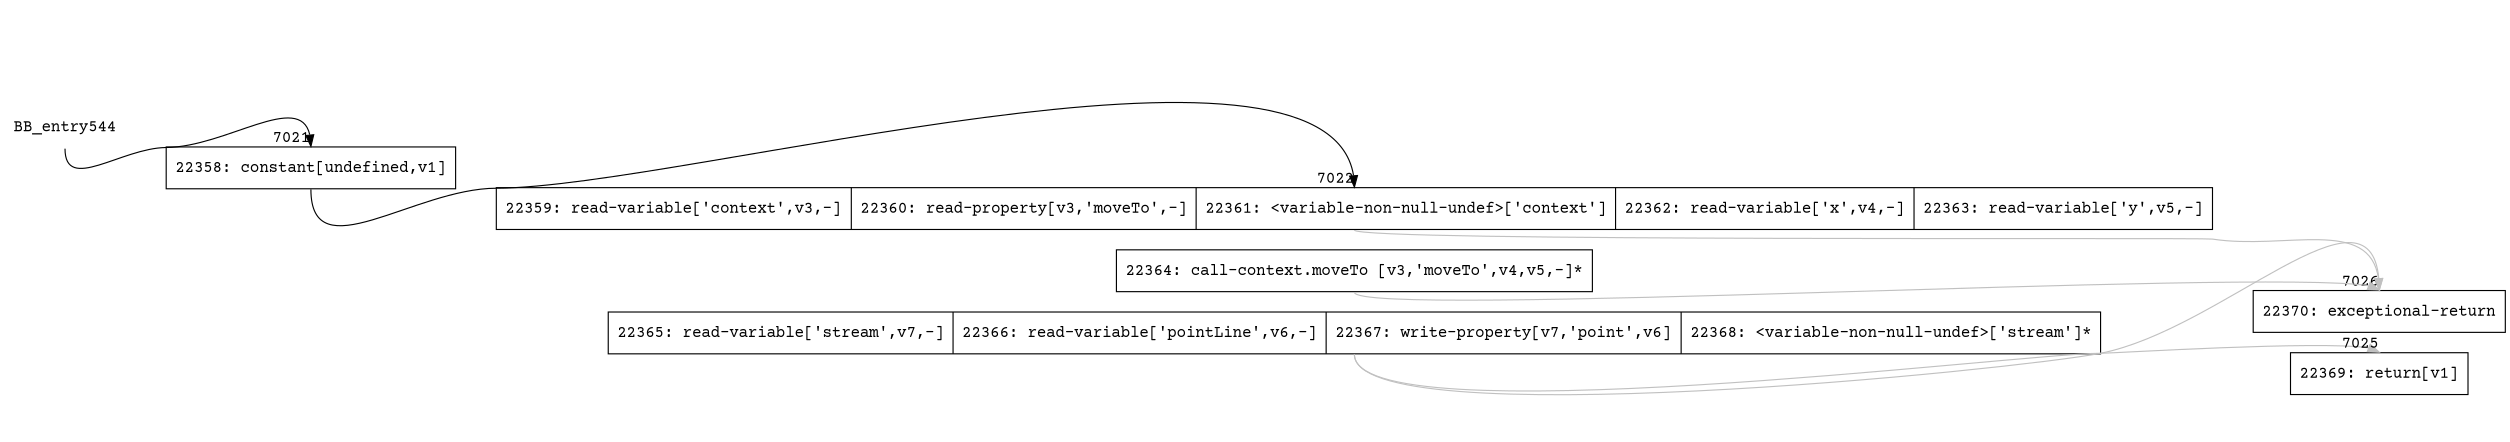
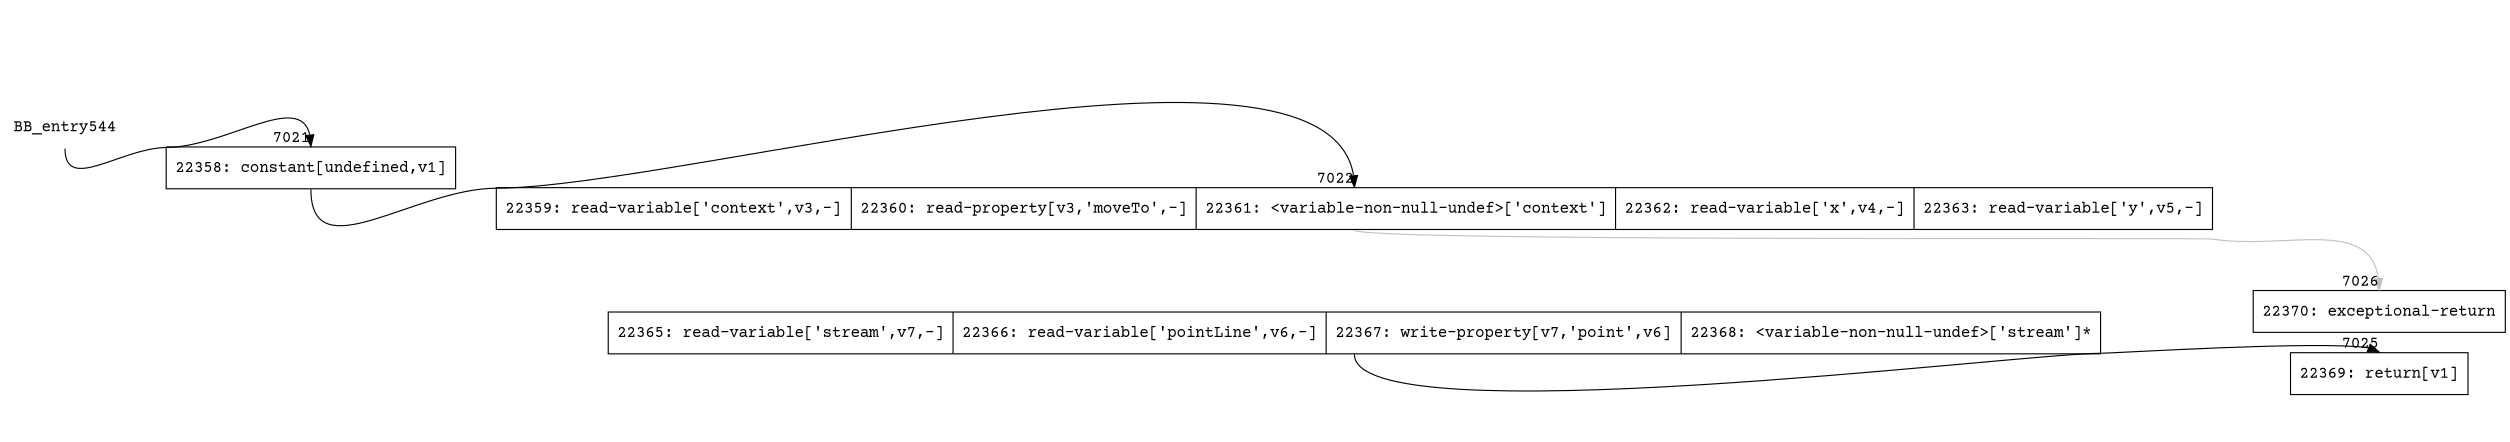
  digraph {
    fontname="Courier Prime"
    rankdir=LR
    node [fontname="Courier Prime" shape=record]
    edge [fontname="Courier Prime" headport=n tailport=s]
    n1 [label=BB_entry544 shape=none]
    n2 [label="{22358: constant[undefined,v1]}"]
    n3 [label="{22359: read-variable['context',v3,-]|22360: read-property[v3,'moveTo',-]|22361: \<variable-non-null-undef\>['context']|22362: read-variable['x',v4,-]|22363: read-variable['y',v5,-]}"]
    n4 [label="{22370: exceptional-return}"]
-   n5 [label="{22364: call-context.moveTo [v3,'moveTo',v4,v5,-]*}"]
    n6 [label="{22365: read-variable['stream',v7,-]|22366: read-variable['pointLine',v6,-]|22367: write-property[v7,'point',v6]|22368: \<variable-non-null-undef\>['stream']*}"]
    n7 [label="{22369: return[v1]}"]
    n1 -> n2 [headlabel="    7021"]
    n2 -> n3 [headlabel="      7022"]
    n3 -> n4 [color=gray headlabel="      7026"]
-   n5 -> n4 [color=gray]
-   n6 -> n4 [color=gray]
-   n6 -> n7 [headlabel="      7025" color=gray]
+   n6 -> n7 [headlabel="      7025"]
  }
